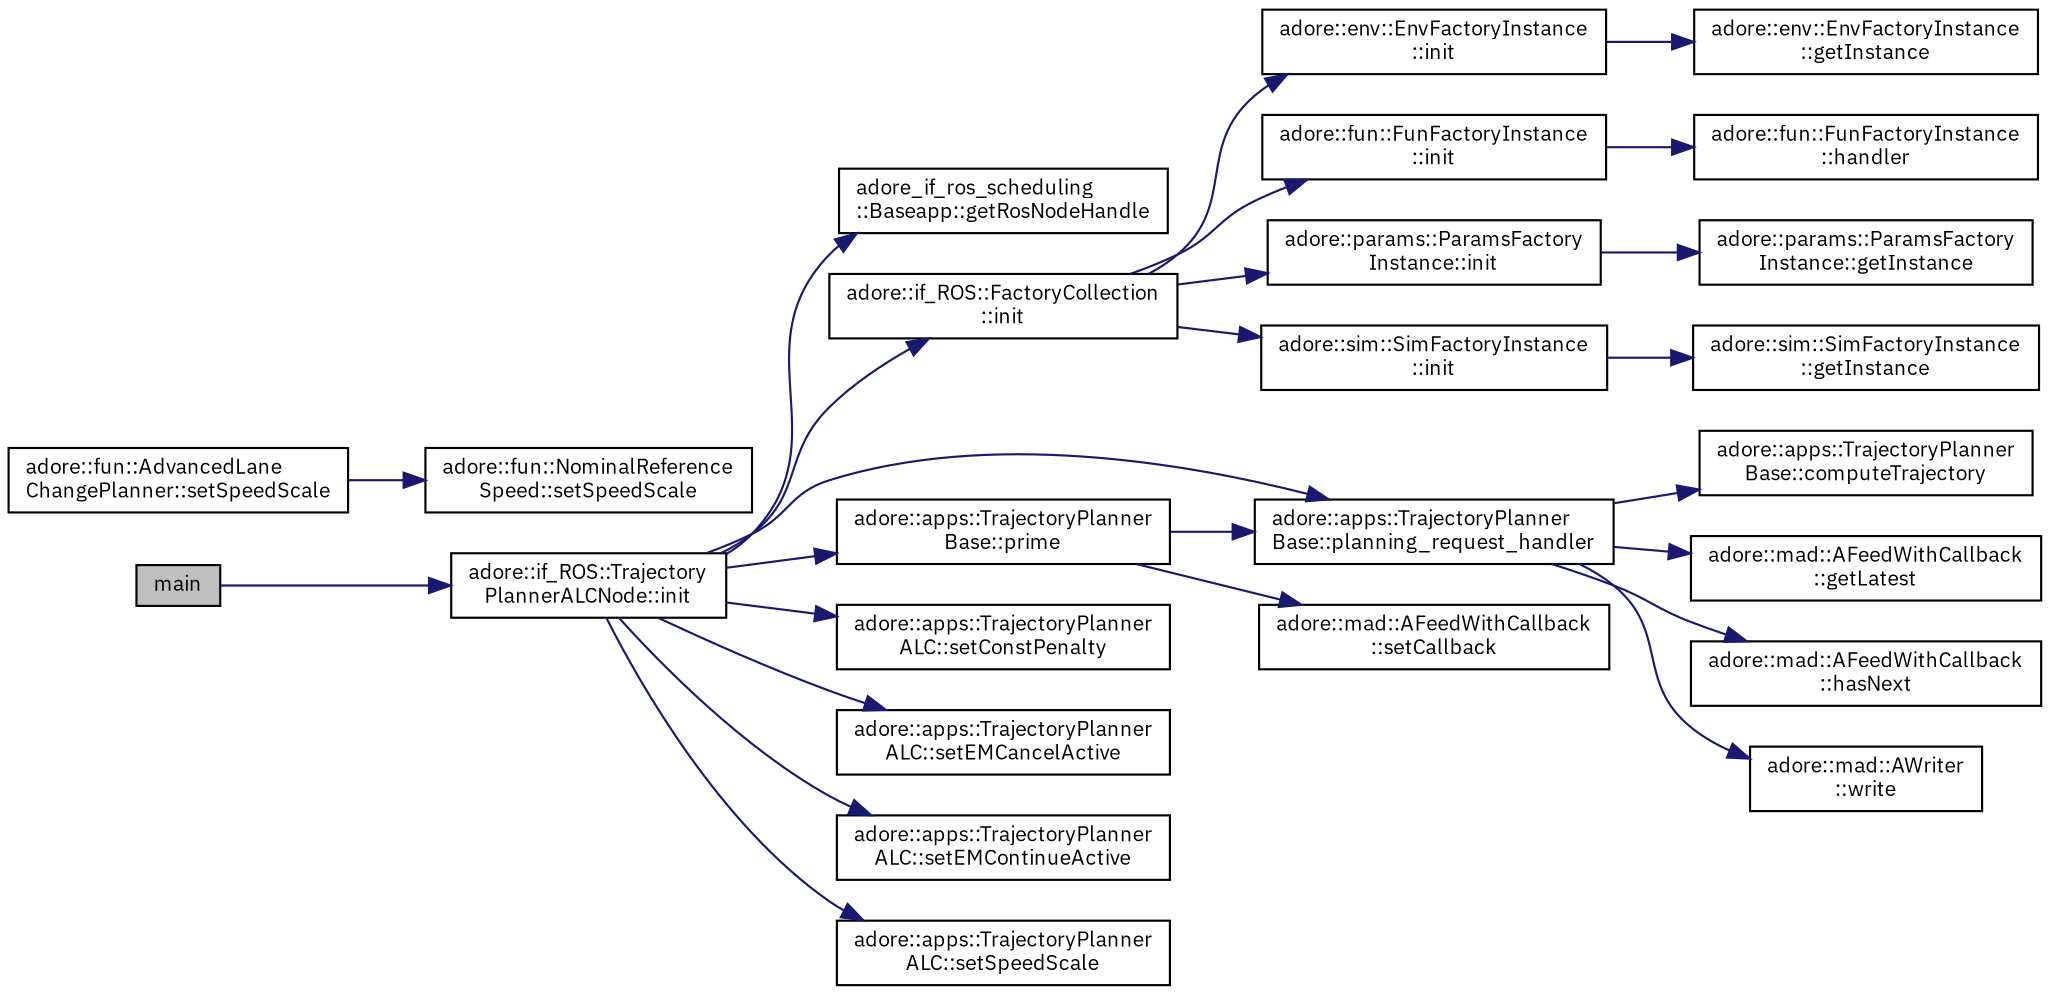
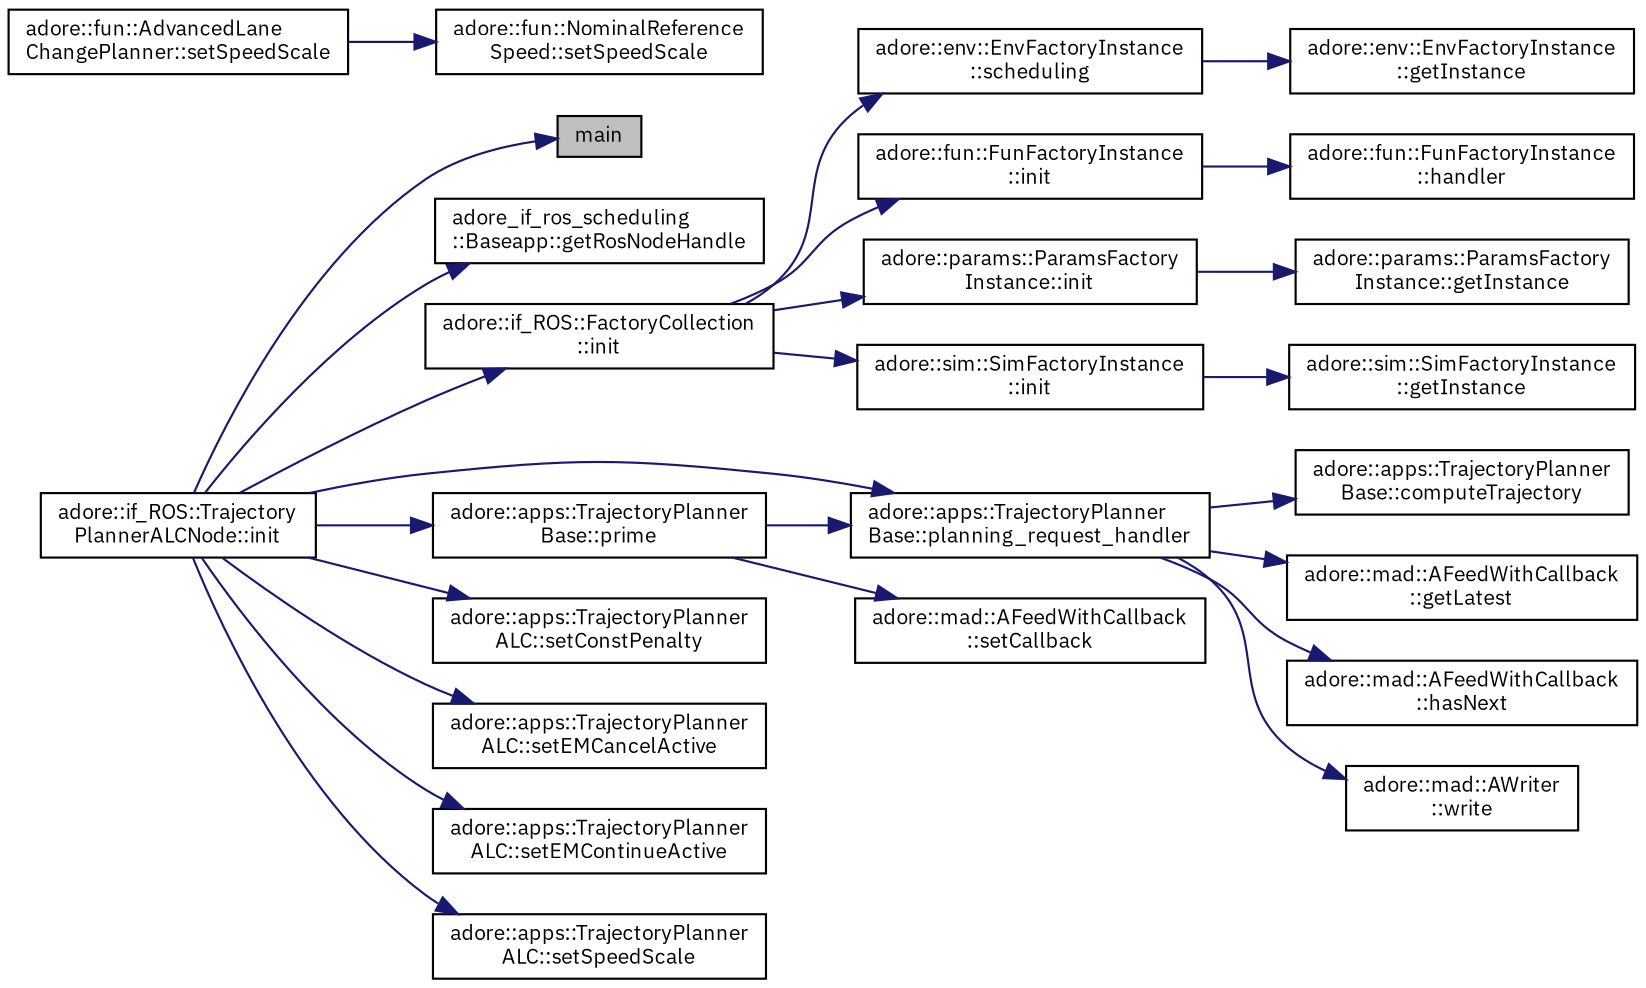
  digraph {
    fontname="IBM Plex Sans"
    rankdir=LR
    node [color=black fillcolor=white fontname="IBM Plex Sans" fontsize=10 shape=record style=filled]
    edge [color=midnightblue fontname="IBM Plex Sans" fontsize=10 labelfontname=Helvetica labelfontsize=10 style=solid]
    n1 [fillcolor=grey75 fontcolor=black height=0.2 label=main width=0.4]
    n2 [height=0.2 label="adore::if_ROS::Trajectory\lPlannerALCNode::init" width=0.4]
    n3 [height=0.2 label="adore_if_ros_scheduling\l::Baseapp::getRosNodeHandle" width=0.4]
    n4 [height=0.2 label="adore::if_ROS::FactoryCollection\l::init" width=0.4]
    n5 [height=0.2 label="adore::apps::TrajectoryPlanner\lBase::planning_request_handler" width=0.4]
    n6 [height=0.2 label="adore::apps::TrajectoryPlanner\lBase::prime" width=0.4]
    n7 [height=0.2 label="adore::apps::TrajectoryPlanner\lALC::setConstPenalty" width=0.4]
    n8 [height=0.2 label="adore::apps::TrajectoryPlanner\lALC::setEMCancelActive" width=0.4]
    n9 [height=0.2 label="adore::apps::TrajectoryPlanner\lALC::setEMContinueActive" width=0.4]
    n10 [height=0.2 label="adore::apps::TrajectoryPlanner\lALC::setSpeedScale" width=0.4]
-   n11 [height=0.2 label="adore::env::EnvFactoryInstance\l::init" width=0.4]
+   n11 [height=0.2 label="adore::env::EnvFactoryInstance\l::scheduling" width=0.4]
    n12 [height=0.2 label="adore::fun::FunFactoryInstance\l::init" width=0.4]
    n13 [height=0.2 label="adore::params::ParamsFactory\lInstance::init" width=0.4]
    n14 [height=0.2 label="adore::sim::SimFactoryInstance\l::init" width=0.4]
    n15 [height=0.2 label="adore::apps::TrajectoryPlanner\lBase::computeTrajectory" width=0.4]
    n16 [height=0.2 label="adore::mad::AFeedWithCallback\l::getLatest" width=0.4]
    n17 [height=0.2 label="adore::mad::AFeedWithCallback\l::hasNext" width=0.4]
    n18 [height=0.2 label="adore::mad::AWriter\l::write" width=0.4]
    n19 [height=0.2 label="adore::mad::AFeedWithCallback\l::setCallback" width=0.4]
    n20 [height=0.2 label="adore::env::EnvFactoryInstance\l::getInstance" width=0.4]
    n21 [height=0.2 label="adore::fun::FunFactoryInstance\l::handler" width=0.4]
    n22 [height=0.2 label="adore::params::ParamsFactory\lInstance::getInstance" width=0.4]
    n23 [height=0.2 label="adore::sim::SimFactoryInstance\l::getInstance" width=0.4]
    n24 [height=0.2 label="adore::fun::AdvancedLane\lChangePlanner::setSpeedScale" width=0.4]
    n25 [height=0.2 label="adore::fun::NominalReference\lSpeed::setSpeedScale" width=0.4]
-   n1 -> n2
+   n2 -> n1
    n2 -> n3
    n2 -> n4
    n2 -> n5
    n2 -> n6
    n2 -> n7
    n2 -> n8
    n2 -> n9
    n2 -> n10
    n4 -> n11
    n4 -> n12
    n4 -> n13
    n4 -> n14
    n5 -> n15
    n5 -> n16
    n5 -> n17
    n5 -> n18
    n6 -> n5
    n6 -> n19
    n11 -> n20
    n12 -> n21
    n13 -> n22
    n14 -> n23
    n24 -> n25
  }
